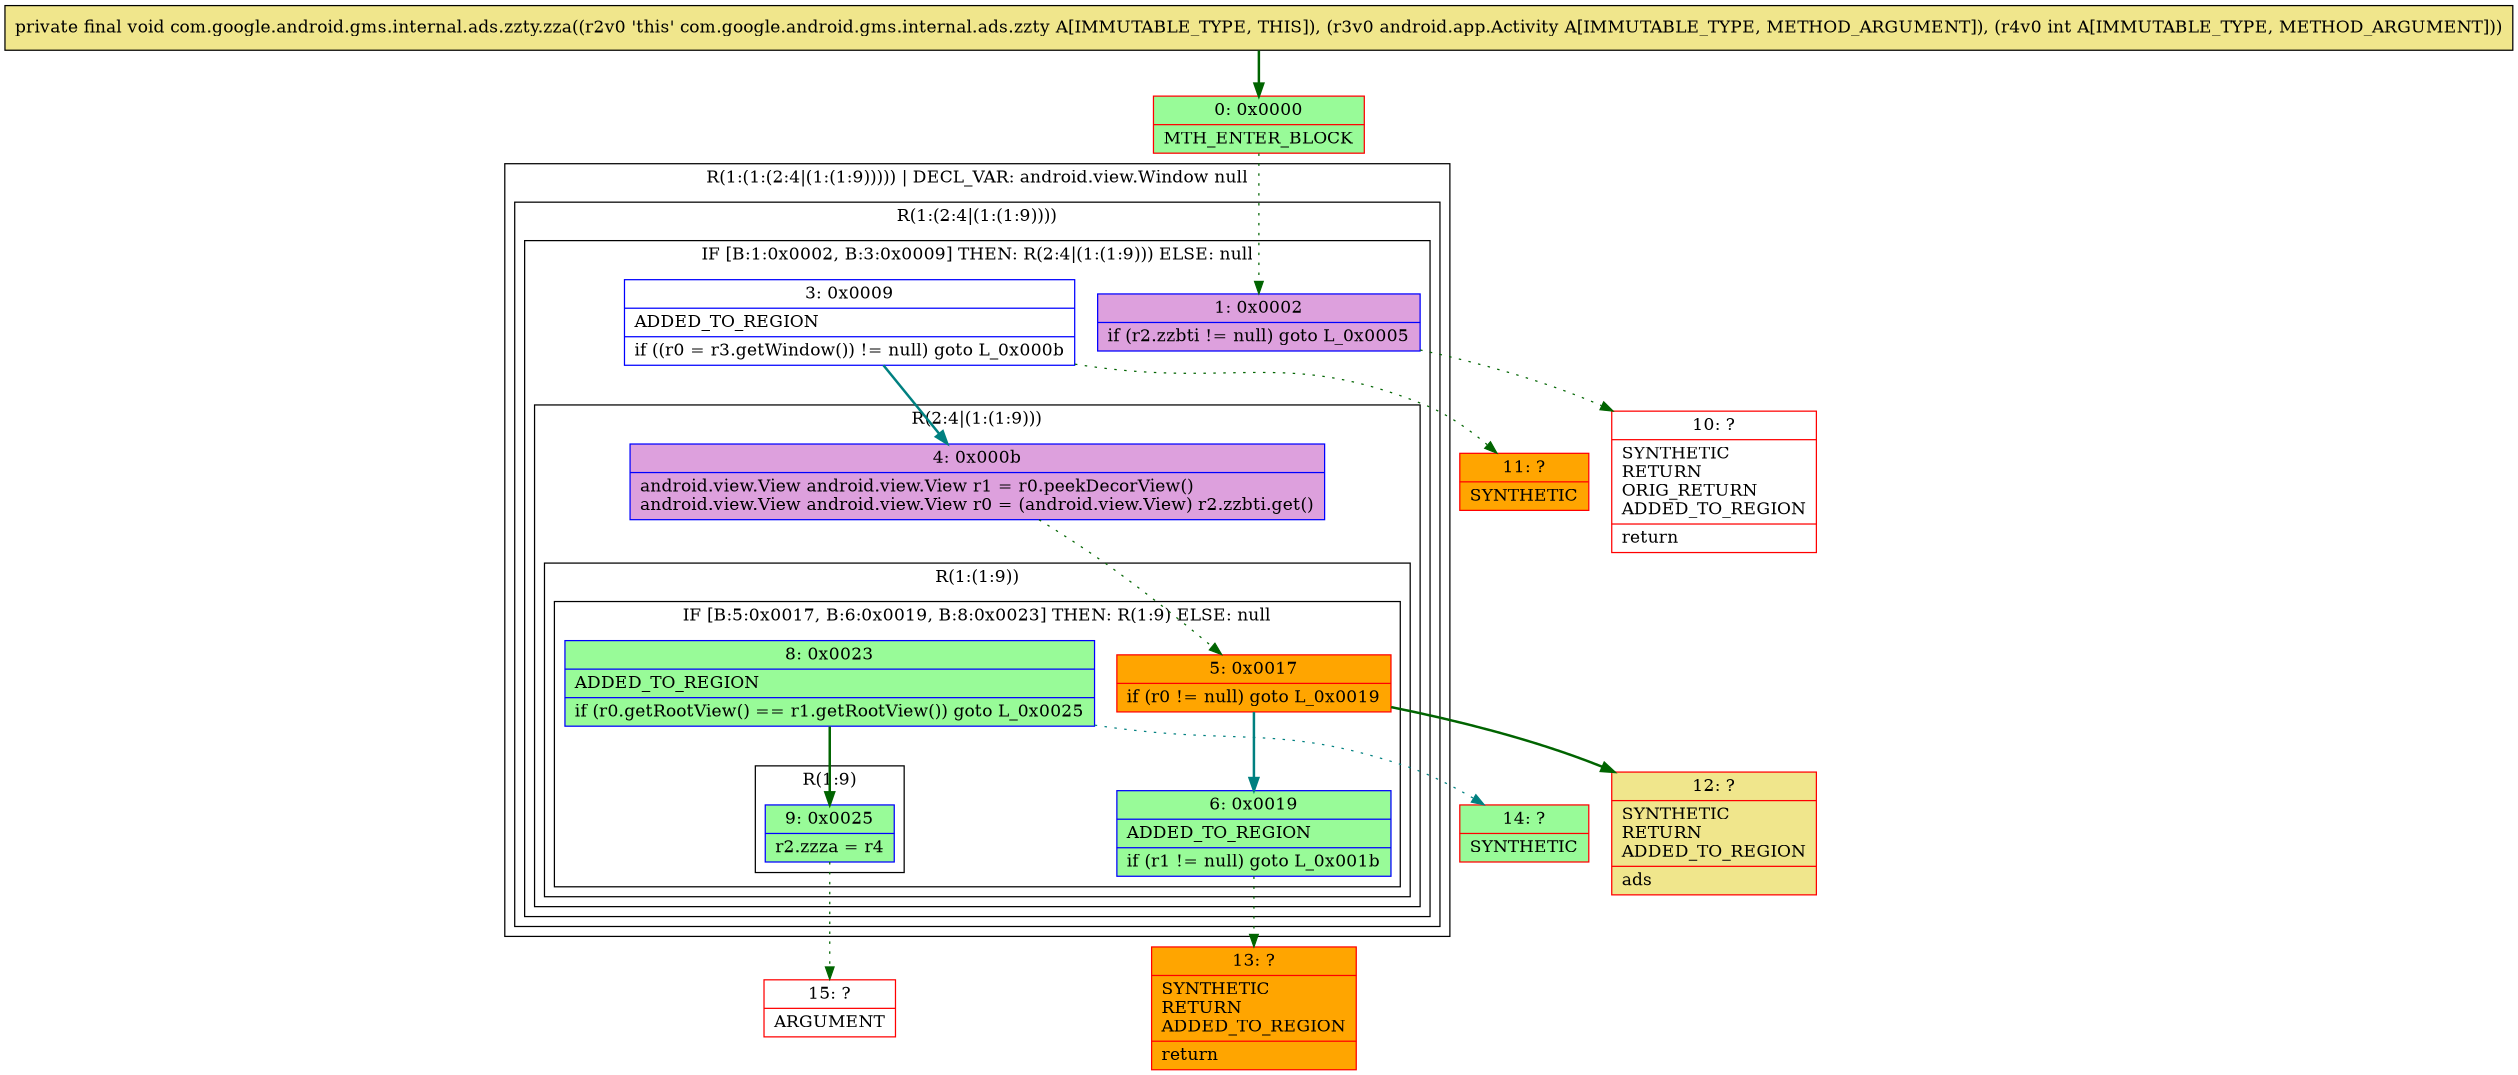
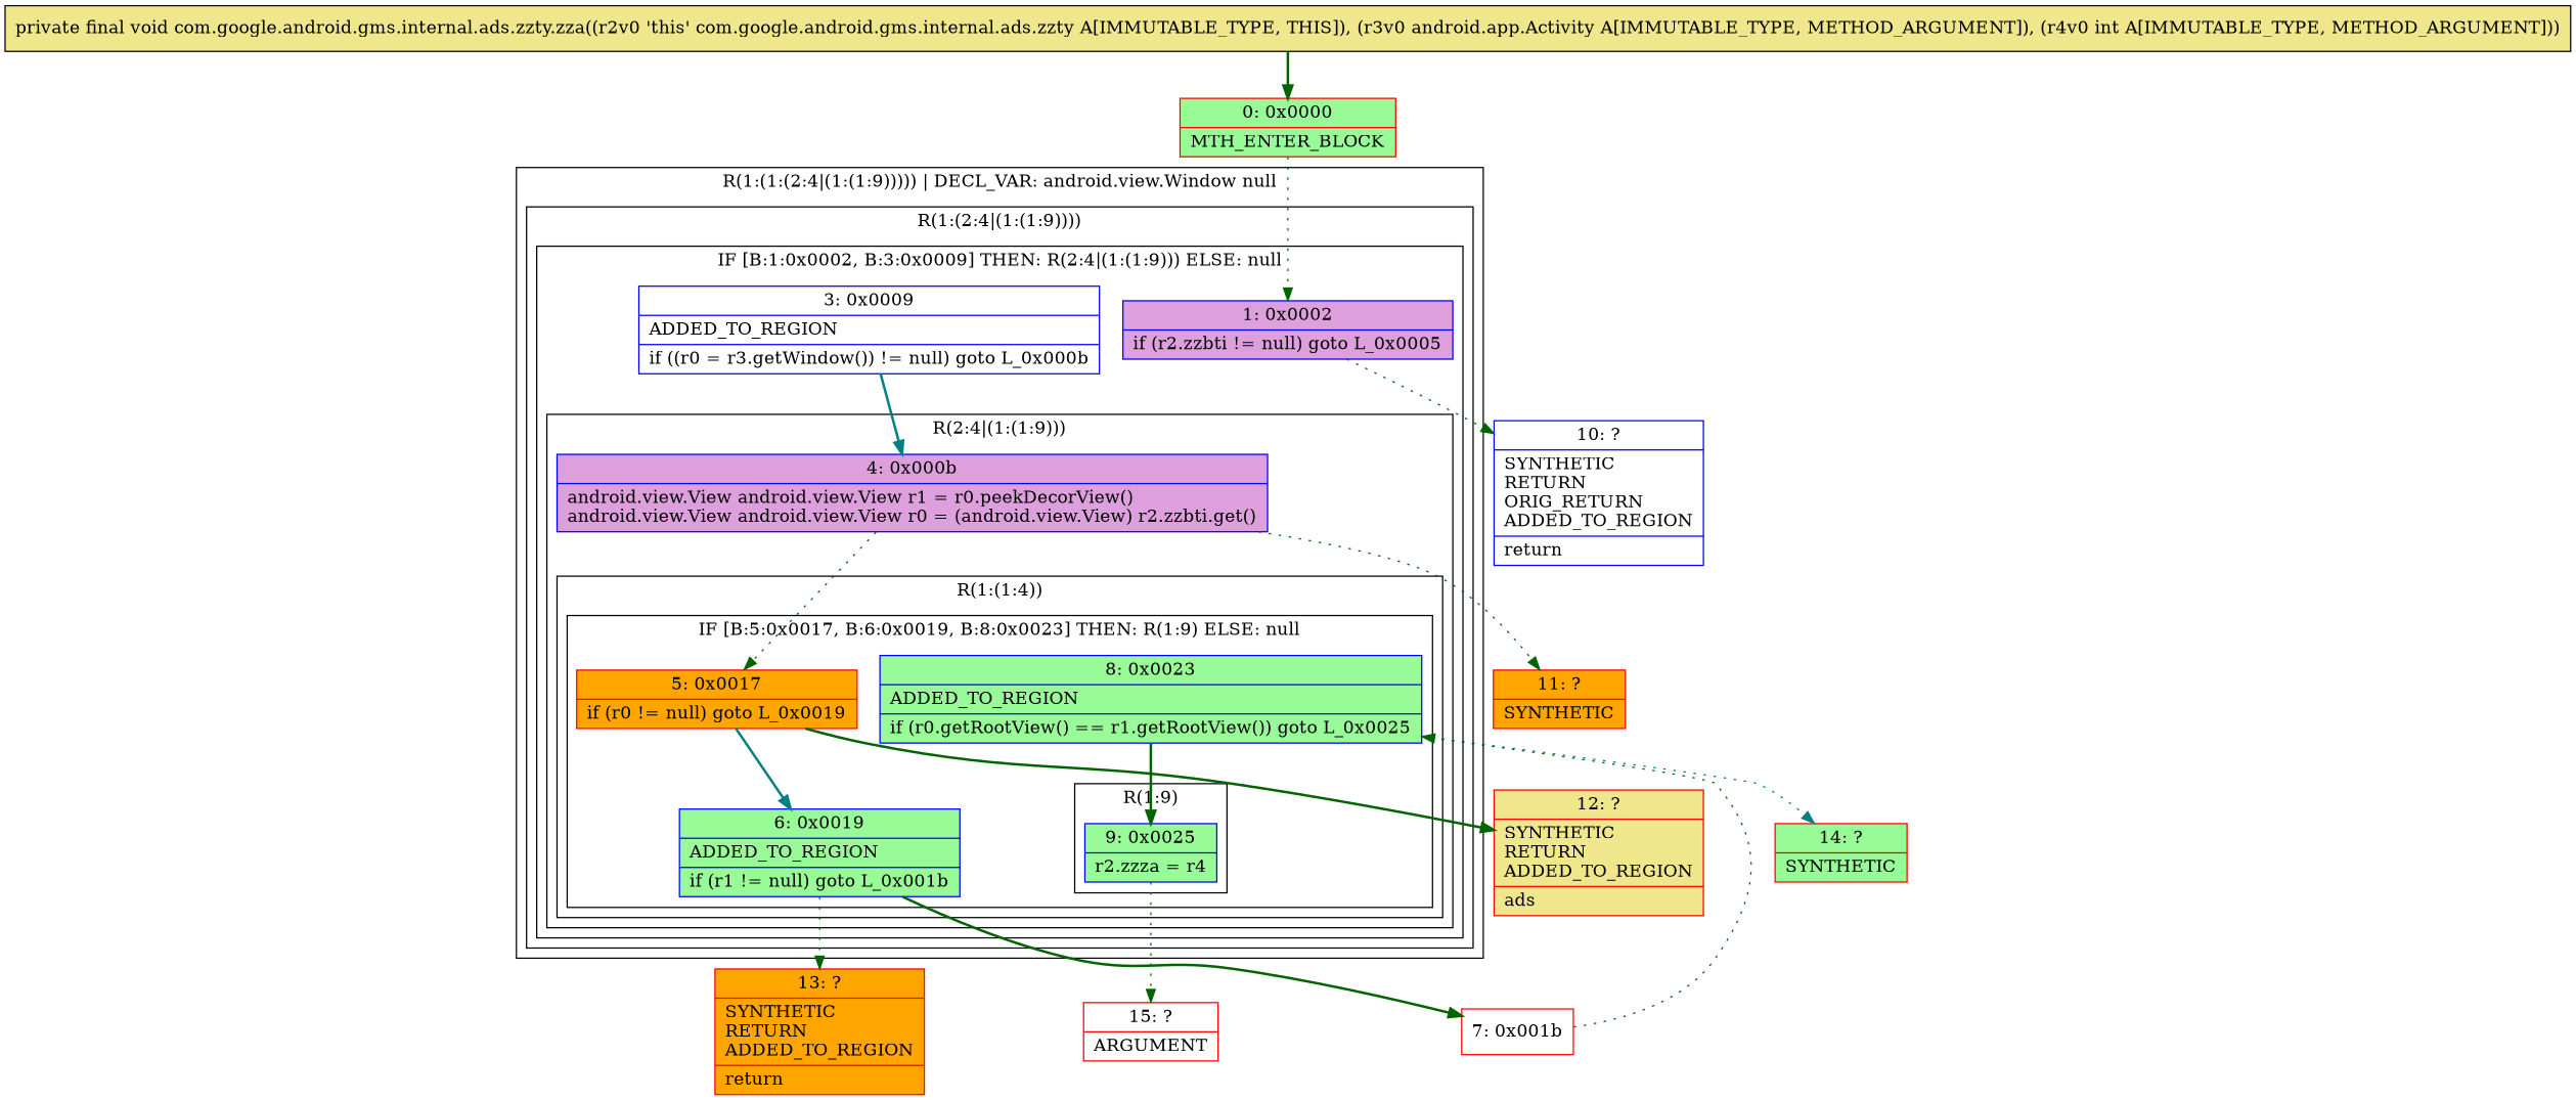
  digraph {
    node [color=red fillcolor=palegreen shape=record style=filled]
    edge [color=darkgreen style=dotted]
    n1 [color=blue label="{9\:\ 0x0025|r2.zzza = r4\l}"]
    n2 [fillcolor=orange label="{5\:\ 0x0017|if (r0 != null) goto L_0x0019\l}"]
    n3 [color=blue label="{6\:\ 0x0019|ADDED_TO_REGION\l|if (r1 != null) goto L_0x001b\l}"]
    n4 [color=blue label="{8\:\ 0x0023|ADDED_TO_REGION\l|if (r0.getRootView() == r1.getRootView()) goto L_0x0025\l}"]
    n5 [color=blue fillcolor=plum label="{4\:\ 0x000b|android.view.View android.view.View r1 = r0.peekDecorView()\landroid.view.View android.view.View r0 = (android.view.View) r2.zzbti.get()\l}"]
    n6 [color=blue fillcolor=plum label="{1\:\ 0x0002|if (r2.zzbti != null) goto L_0x0005\l}"]
    n7 [color=blue fillcolor=white label="{3\:\ 0x0009|ADDED_TO_REGION\l|if ((r0 = r3.getWindow()) != null) goto L_0x000b\l}"]
    n8 [fillcolor=white label="{15\:\ ?|ARGUMENT\l}"]
    n9 [fillcolor=khaki label="{12\:\ ?|SYNTHETIC\lRETURN\lADDED_TO_REGION\l|ads\l}"]
+   n10 [fillcolor=white label="{7\:\ 0x001b}"]
    n11 [fillcolor=orange label="{13\:\ ?|SYNTHETIC\lRETURN\lADDED_TO_REGION\l|return\l}"]
    n12 [label="{14\:\ ?|SYNTHETIC\l}"]
-   n13 [fillcolor=white label="{10\:\ ?|SYNTHETIC\lRETURN\lORIG_RETURN\lADDED_TO_REGION\l|return\l}"]
+   n13 [color=blue fillcolor=white label="{10\:\ ?|SYNTHETIC\lRETURN\lORIG_RETURN\lADDED_TO_REGION\l|return\l}"]
    n14 [fillcolor=orange label="{11\:\ ?|SYNTHETIC\l}"]
    n15 [label="{0\:\ 0x0000|MTH_ENTER_BLOCK\l}"]
    n16 [fillcolor=khaki label="{private final void com.google.android.gms.internal.ads.zzty.zza((r2v0 'this' com.google.android.gms.internal.ads.zzty A[IMMUTABLE_TYPE, THIS]), (r3v0 android.app.Activity A[IMMUTABLE_TYPE, METHOD_ARGUMENT]), (r4v0 int A[IMMUTABLE_TYPE, METHOD_ARGUMENT])) }" color=""]
    subgraph cluster_1 {
      label="R(1:(1:(2:4|(1:(1:9))))) | DECL_VAR: android.view.Window null\l"
      subgraph cluster_2 {
        label="R(1:(2:4|(1:(1:9))))"
        subgraph cluster_3 {
          label="IF [B:1:0x0002, B:3:0x0009] THEN: R(2:4|(1:(1:9))) ELSE: null"
          n6
          n7
          subgraph cluster_4 {
            label="R(2:4|(1:(1:9)))"
            n5
            subgraph cluster_5 {
-             label="R(1:(1:9))"
+             label="R(1:(1:4))"
              subgraph cluster_6 {
                label="IF [B:5:0x0017, B:6:0x0019, B:8:0x0023] THEN: R(1:9) ELSE: null"
                n2
                n3
                n4
                subgraph cluster_7 {
                  label="R(1:9)"
                  n1
                }
              }
            }
          }
        }
      }
    }
    n1 -> n8
    n2 -> n3 [color=teal style=bold]
    n2 -> n9 [style=bold]
+   n3 -> n10 [style=bold]
    n3 -> n11
    n4 -> n1 [style=bold]
    n4 -> n12 [color=teal]
    n5 -> n2
    n6 -> n13
    n7 -> n5 [color=teal style=bold]
-   n7 -> n14
+   n5 -> n14
+   n10 -> n4
    n15 -> n6
    n16 -> n15 [style=bold]
  }
